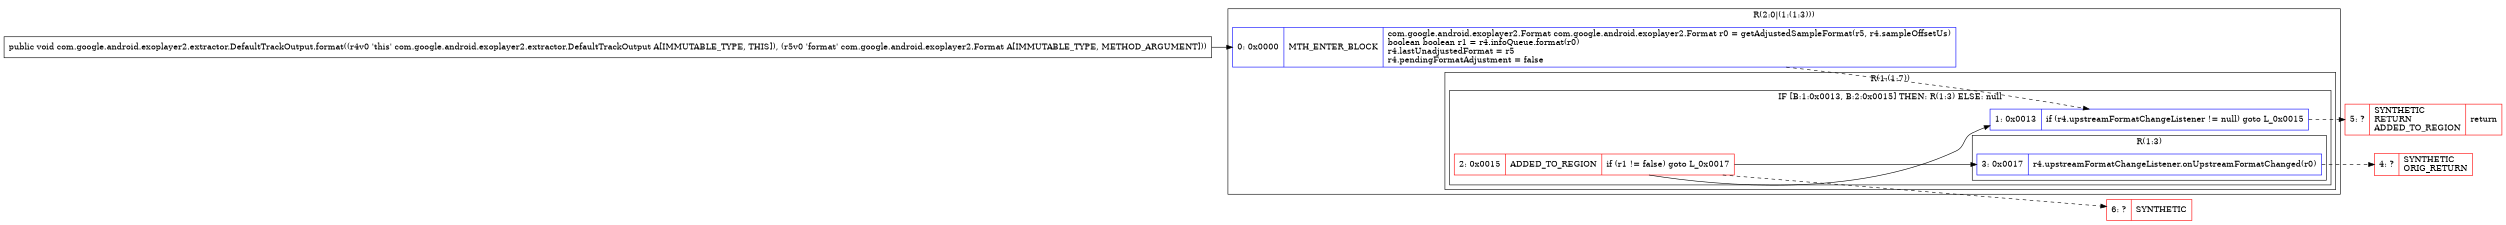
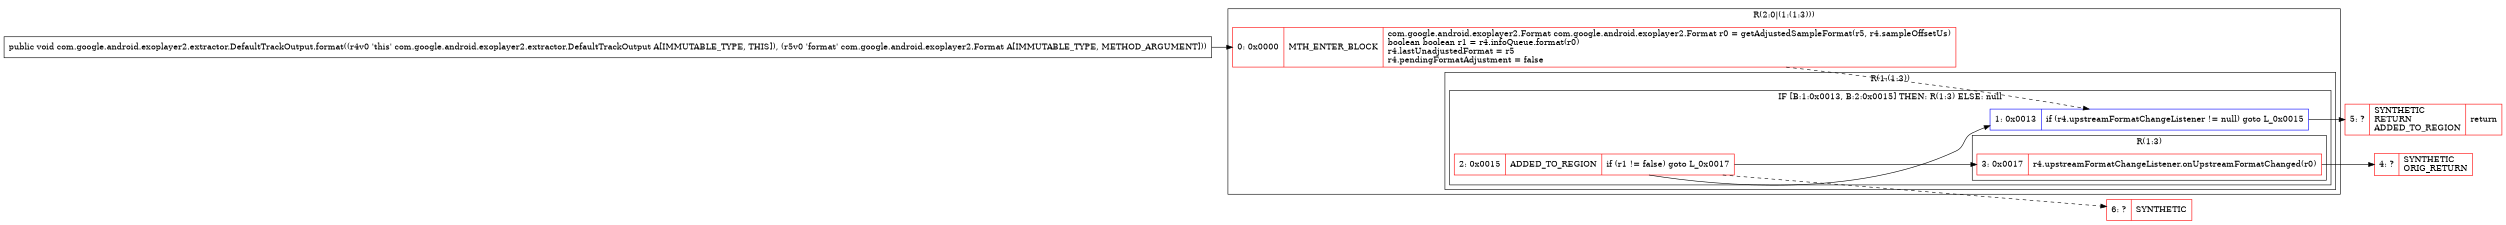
  digraph {
    rankdir=LR
    node [color=red shape=record]
-   n1 [color=blue label="{3\:\ 0x0017|r4.upstreamFormatChangeListener.onUpstreamFormatChanged(r0)\l}"]
+   n1 [label="{3\:\ 0x0017|r4.upstreamFormatChangeListener.onUpstreamFormatChanged(r0)\l}"]
    n2 [color=blue label="{1\:\ 0x0013|if (r4.upstreamFormatChangeListener != null) goto L_0x0015\l}"]
    n3 [label="{2\:\ 0x0015|ADDED_TO_REGION\l|if (r1 != false) goto L_0x0017\l}"]
-   n4 [color=blue label="{0\:\ 0x0000|MTH_ENTER_BLOCK\l|com.google.android.exoplayer2.Format com.google.android.exoplayer2.Format r0 = getAdjustedSampleFormat(r5, r4.sampleOffsetUs)\lboolean boolean r1 = r4.infoQueue.format(r0)\lr4.lastUnadjustedFormat = r5\lr4.pendingFormatAdjustment = false\l}"]
+   n4 [label="{0\:\ 0x0000|MTH_ENTER_BLOCK\l|com.google.android.exoplayer2.Format com.google.android.exoplayer2.Format r0 = getAdjustedSampleFormat(r5, r4.sampleOffsetUs)\lboolean boolean r1 = r4.infoQueue.format(r0)\lr4.lastUnadjustedFormat = r5\lr4.pendingFormatAdjustment = false\l}"]
    n5 [label="{4\:\ ?|SYNTHETIC\lORIG_RETURN\l}"]
    n6 [label="{5\:\ ?|SYNTHETIC\lRETURN\lADDED_TO_REGION\l|return\l}"]
    n7 [label="{6\:\ ?|SYNTHETIC\l}"]
    n8 [label="{public void com.google.android.exoplayer2.extractor.DefaultTrackOutput.format((r4v0 'this' com.google.android.exoplayer2.extractor.DefaultTrackOutput A[IMMUTABLE_TYPE, THIS]), (r5v0 'format' com.google.android.exoplayer2.Format A[IMMUTABLE_TYPE, METHOD_ARGUMENT])) }" color=""]
    subgraph cluster_1 {
      label="R(2:0|(1:(1:3)))"
      n4
      subgraph cluster_2 {
-       label="R(1:(1:7))"
+       label="R(1:(1:3))"
        subgraph cluster_3 {
          label="IF [B:1:0x0013, B:2:0x0015] THEN: R(1:3) ELSE: null"
          n2
          n3
          subgraph cluster_4 {
            label="R(1:3)"
            n1
          }
        }
      }
    }
-   n1 -> n5 [style=dashed]
-   n2 -> n6 [style=dashed]
+   n1 -> n5
+   n2 -> n6 [style=solid]
    n3 -> n1
    n3 -> n2
    n3 -> n7 [style=dashed]
    n4 -> n2 [style=dashed]
    n8 -> n4
  }
